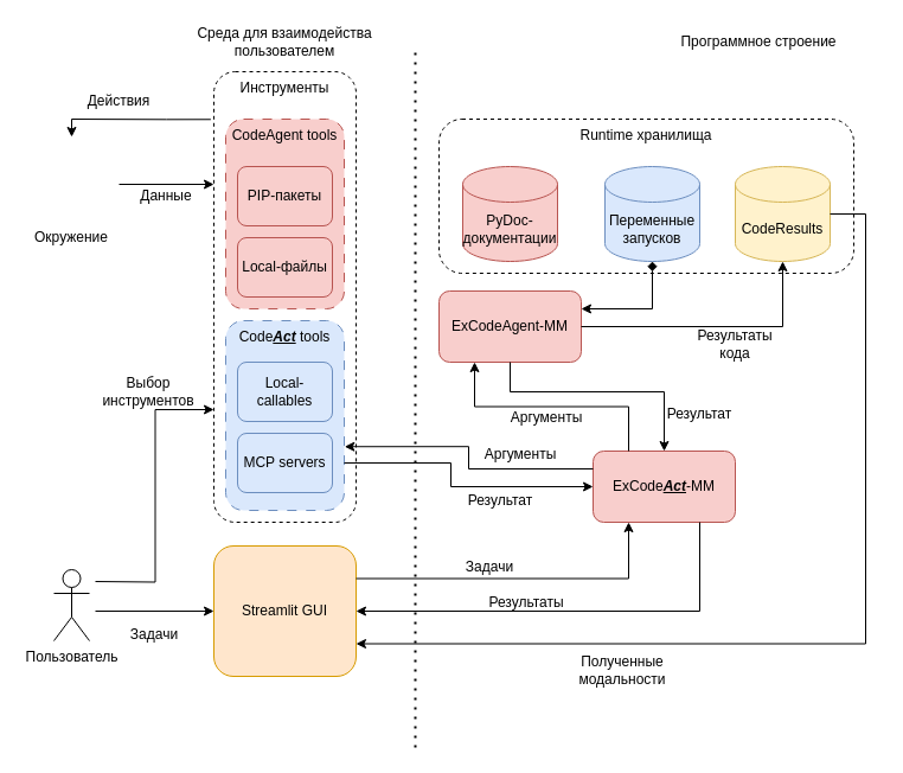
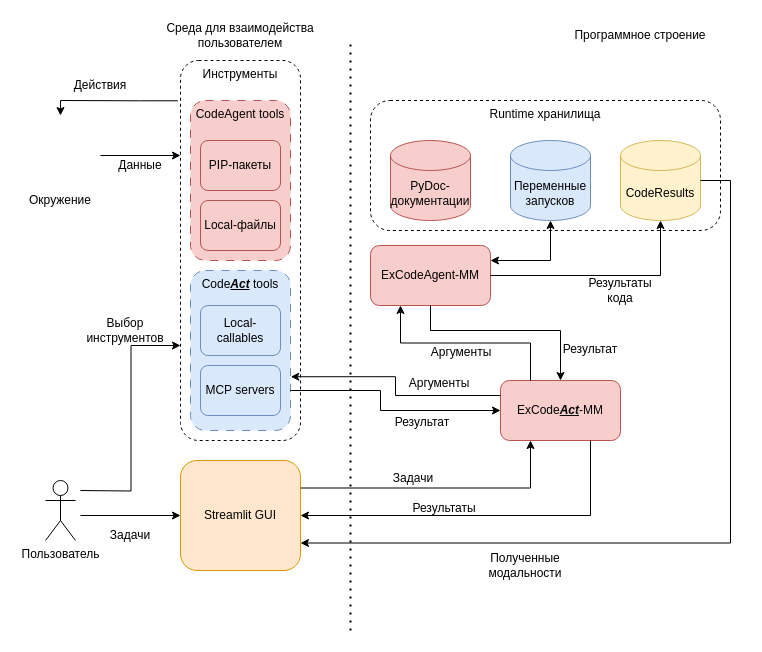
  <mxCell id="0" />
  <mxCell id="1" parent="0" />
  <mxCell id="2" value="Runtime хранилища" style="rounded=1;whiteSpace=wrap;html=1;fillColor=none;dashed=1;verticalAlign=top;" vertex="1" parent="1"><mxGeometry x="370" y="100" width="350" height="130" as="geometry" /></mxCell>
  <mxCell id="3" value="Пользователь" style="shape=umlActor;verticalLabelPosition=bottom;verticalAlign=top;html=1;outlineConnect=0;" vertex="1" parent="1"><mxGeometry x="45" y="480" width="30" height="60" as="geometry" /></mxCell>
  <mxCell id="4" value="" style="endArrow=none;dashed=1;html=1;dashPattern=1 3;strokeWidth=2;rounded=0;" edge="1" parent="1"><mxGeometry width="50" height="50" relative="1" as="geometry"><mxPoint x="350" y="630" as="sourcePoint" /><mxPoint x="350" y="40" as="targetPoint" /></mxGeometry></mxCell>
  <mxCell id="5" value="Среда для взаимодейства пользователем" style="text;html=1;align=center;verticalAlign=middle;whiteSpace=wrap;rounded=0;" vertex="1" parent="1"><mxGeometry x="140" y="20" width="200" height="30" as="geometry" /></mxCell>
  <mxCell id="6" value="Программное строение" style="text;html=1;align=center;verticalAlign=middle;whiteSpace=wrap;rounded=0;" vertex="1" parent="1"><mxGeometry x="540" y="20" width="200" height="30" as="geometry" /></mxCell>
  <mxCell id="7" value="Инструменты" style="rounded=1;whiteSpace=wrap;html=1;verticalAlign=top;dashed=1;" vertex="1" parent="1"><mxGeometry x="180" y="60" width="120" height="380" as="geometry" /></mxCell>
  <mxCell id="8" value="CodeAgent tools" style="rounded=1;whiteSpace=wrap;html=1;dashed=1;dashPattern=8 8;verticalAlign=top;fillColor=#f8cecc;strokeColor=#b85450;" vertex="1" parent="1"><mxGeometry x="190" y="100" width="100" height="160" as="geometry" /></mxCell>
  <mxCell id="9" value="Code&lt;b style=&quot;font-style: italic; text-decoration-line: underline;&quot;&gt;Act&lt;/b&gt; tools" style="rounded=1;whiteSpace=wrap;html=1;dashed=1;dashPattern=8 8;verticalAlign=top;fillColor=#dae8fc;strokeColor=#6c8ebf;" vertex="1" parent="1"><mxGeometry x="190" y="270" width="100" height="160" as="geometry" /></mxCell>
  <mxCell id="10" value="PIP-пакеты" style="rounded=1;whiteSpace=wrap;html=1;fillColor=#f8cecc;strokeColor=#b85450;" vertex="1" parent="1"><mxGeometry x="200" y="140" width="80" height="50" as="geometry" /></mxCell>
  <mxCell id="11" value="Local-файлы" style="rounded=1;whiteSpace=wrap;html=1;fillColor=#f8cecc;strokeColor=#b85450;" vertex="1" parent="1"><mxGeometry x="200" y="200" width="80" height="50" as="geometry" /></mxCell>
  <mxCell id="12" value="Local-callables" style="rounded=1;whiteSpace=wrap;html=1;fillColor=#dae8fc;strokeColor=#6c8ebf;" vertex="1" parent="1"><mxGeometry x="200" y="305" width="80" height="50" as="geometry" /></mxCell>
  <mxCell id="13" value="MCP servers" style="rounded=1;whiteSpace=wrap;html=1;fillColor=#dae8fc;strokeColor=#6c8ebf;" vertex="1" parent="1"><mxGeometry x="200" y="365" width="80" height="50" as="geometry" /></mxCell>
  <mxCell id="14" value="Streamlit GUI" style="rounded=1;whiteSpace=wrap;html=1;fillColor=#ffe6cc;strokeColor=#d79b00;" vertex="1" parent="1"><mxGeometry x="180" y="460" width="120" height="110" as="geometry" /></mxCell>
  <mxCell id="15" value="PyDoc-документации" style="shape=cylinder3;whiteSpace=wrap;html=1;boundedLbl=1;backgroundOutline=1;size=15;fillColor=#f8cecc;strokeColor=#b85450;" vertex="1" parent="1"><mxGeometry x="390" y="140" width="80" height="80" as="geometry" /></mxCell>
  <mxCell id="16" value="" style="shape=image;verticalLabelPosition=bottom;labelBackgroundColor=default;verticalAlign=top;aspect=fixed;imageAspect=0;image=https://cdn-icons-png.flaticon.com/512/832/832051.png;" vertex="1" parent="1"><mxGeometry x="20" y="115" width="80" height="80" as="geometry" /></mxCell>
  <mxCell id="17" value="Окружение" style="text;html=1;align=center;verticalAlign=middle;whiteSpace=wrap;rounded=0;" vertex="1" parent="1"><mxGeometry x="20" y="185" width="80" height="30" as="geometry" /></mxCell>
  <mxCell id="18" value="" style="endArrow=classic;html=1;rounded=0;exitX=-0.022;exitY=0.106;exitDx=0;exitDy=0;entryX=0.5;entryY=0;entryDx=0;entryDy=0;exitPerimeter=0;edgeStyle=orthogonalEdgeStyle;" edge="1" parent="1" source="7" target="16"><mxGeometry width="50" height="50" relative="1" as="geometry"><mxPoint x="420" y="310" as="sourcePoint" /><mxPoint x="470" y="260" as="targetPoint" /><Array as="points"><mxPoint x="140" y="100" /><mxPoint x="60" y="100" /></Array></mxGeometry></mxCell>
  <mxCell id="19" value="" style="endArrow=classic;html=1;rounded=0;entryX=0;entryY=0.5;entryDx=0;entryDy=0;" edge="1" parent="1" target="14"><mxGeometry width="50" height="50" relative="1" as="geometry"><mxPoint x="80" y="515" as="sourcePoint" /><mxPoint x="470" y="260" as="targetPoint" /></mxGeometry></mxCell>
  <mxCell id="20" value="" style="endArrow=classic;html=1;rounded=0;entryX=0;entryY=0.75;entryDx=0;entryDy=0;edgeStyle=orthogonalEdgeStyle;" edge="1" parent="1" target="7"><mxGeometry width="50" height="50" relative="1" as="geometry"><mxPoint x="80" y="490" as="sourcePoint" /><mxPoint x="130" y="329.58" as="targetPoint" /></mxGeometry></mxCell>
  <mxCell id="21" value="Выбор инструментов" style="text;html=1;align=center;verticalAlign=middle;whiteSpace=wrap;rounded=0;" vertex="1" parent="1"><mxGeometry x="75" y="315" width="100" height="30" as="geometry" /></mxCell>
  <mxCell id="22" value="Задачи" style="text;html=1;align=center;verticalAlign=middle;whiteSpace=wrap;rounded=0;" vertex="1" parent="1"><mxGeometry x="100" y="520" width="60" height="30" as="geometry" /></mxCell>
  <mxCell id="23" value="ExCodeAgent-MM" style="rounded=1;whiteSpace=wrap;html=1;fillColor=#f8cecc;strokeColor=#b85450;" vertex="1" parent="1"><mxGeometry x="370" y="245" width="120" height="60" as="geometry" /></mxCell>
  <mxCell id="24" value="ExCode&lt;b&gt;&lt;u&gt;&lt;i&gt;Act&lt;/i&gt;&lt;/u&gt;&lt;/b&gt;-MM" style="rounded=1;whiteSpace=wrap;html=1;fillColor=#f8cecc;strokeColor=#b85450;" vertex="1" parent="1"><mxGeometry x="500" y="380" width="120" height="60" as="geometry" /></mxCell>
  <mxCell id="25" value="" style="endArrow=classic;html=1;rounded=0;exitX=1;exitY=0.75;exitDx=0;exitDy=0;edgeStyle=orthogonalEdgeStyle;" edge="1" parent="1" source="9"><mxGeometry width="50" height="50" relative="1" as="geometry"><mxPoint x="290" y="370" as="sourcePoint" /><mxPoint x="500" y="410" as="targetPoint" /><Array as="points"><mxPoint x="380" y="390" /><mxPoint x="380" y="410" /><mxPoint x="500" y="410" /></Array></mxGeometry></mxCell>
  <mxCell id="26" value="Переменные запусков" style="shape=cylinder3;whiteSpace=wrap;html=1;boundedLbl=1;backgroundOutline=1;size=15;fillColor=#dae8fc;strokeColor=#6c8ebf;" vertex="1" parent="1"><mxGeometry x="510" y="140" width="80" height="80" as="geometry" /></mxCell>
  <mxCell id="27" value="CodeResults" style="shape=cylinder3;whiteSpace=wrap;html=1;boundedLbl=1;backgroundOutline=1;size=15;fillColor=#fff2cc;strokeColor=#d6b656;" vertex="1" parent="1"><mxGeometry x="620" y="140" width="80" height="80" as="geometry" /></mxCell>
  <mxCell id="28" value="" style="endArrow=classic;html=1;rounded=0;exitX=0;exitY=0.25;exitDx=0;exitDy=0;entryX=1.003;entryY=0.664;entryDx=0;entryDy=0;edgeStyle=orthogonalEdgeStyle;entryPerimeter=0;" edge="1" parent="1" source="24" target="9"><mxGeometry width="50" height="50" relative="1" as="geometry"><mxPoint x="470" y="335" as="sourcePoint" /><mxPoint x="350" y="350" as="targetPoint" /></mxGeometry></mxCell>
- <mxCell id="29" value="" style="endArrow=diamond;html=1;rounded=0;exitX=1;exitY=0.25;exitDx=0;exitDy=0;entryX=0.5;entryY=1;entryDx=0;entryDy=0;entryPerimeter=0;edgeStyle=orthogonalEdgeStyle;startArrow=classic;startFill=1;" edge="1" parent="1" source="23" target="26"><mxGeometry width="50" height="50" relative="1" as="geometry"><mxPoint x="380" y="380" as="sourcePoint" /><mxPoint x="430" y="330" as="targetPoint" /></mxGeometry></mxCell>
+ <mxCell id="29" value="" style="endArrow=classic;html=1;rounded=0;exitX=1;exitY=0.25;exitDx=0;exitDy=0;entryX=0.5;entryY=1;entryDx=0;entryDy=0;entryPerimeter=0;edgeStyle=orthogonalEdgeStyle;startArrow=classic;startFill=1;" edge="1" parent="1" source="23" target="26"><mxGeometry width="50" height="50" relative="1" as="geometry"><mxPoint x="380" y="380" as="sourcePoint" /><mxPoint x="430" y="330" as="targetPoint" /></mxGeometry></mxCell>
  <mxCell id="30" value="" style="endArrow=classic;html=1;rounded=0;exitX=1;exitY=0.5;exitDx=0;exitDy=0;entryX=0.5;entryY=1;entryDx=0;entryDy=0;entryPerimeter=0;edgeStyle=orthogonalEdgeStyle;startArrow=none;startFill=0;" edge="1" parent="1" source="23" target="27"><mxGeometry width="50" height="50" relative="1" as="geometry"><mxPoint x="500" y="270" as="sourcePoint" /><mxPoint x="560" y="230" as="targetPoint" /></mxGeometry></mxCell>
  <mxCell id="31" value="" style="endArrow=classic;html=1;rounded=0;exitX=0.25;exitY=0;exitDx=0;exitDy=0;entryX=0.25;entryY=1;entryDx=0;entryDy=0;edgeStyle=orthogonalEdgeStyle;" edge="1" parent="1" source="24" target="23"><mxGeometry width="50" height="50" relative="1" as="geometry"><mxPoint x="310" y="400" as="sourcePoint" /><mxPoint x="360" y="350" as="targetPoint" /></mxGeometry></mxCell>
  <mxCell id="32" value="" style="endArrow=classic;html=1;rounded=0;exitX=1;exitY=0.5;exitDx=0;exitDy=0;exitPerimeter=0;entryX=1;entryY=0.75;entryDx=0;entryDy=0;edgeStyle=orthogonalEdgeStyle;" edge="1" parent="1" source="27" target="14"><mxGeometry width="50" height="50" relative="1" as="geometry"><mxPoint x="490" y="380" as="sourcePoint" /><mxPoint x="540" y="330" as="targetPoint" /><Array as="points"><mxPoint x="730" y="180" /><mxPoint x="730" y="543" /></Array></mxGeometry></mxCell>
  <mxCell id="33" value="" style="endArrow=classic;html=1;rounded=0;exitX=1;exitY=0.25;exitDx=0;exitDy=0;entryX=0.25;entryY=1;entryDx=0;entryDy=0;edgeStyle=orthogonalEdgeStyle;" edge="1" parent="1" source="14" target="24"><mxGeometry width="50" height="50" relative="1" as="geometry"><mxPoint x="490" y="380" as="sourcePoint" /><mxPoint x="540" y="330" as="targetPoint" /></mxGeometry></mxCell>
  <mxCell id="34" value="Задачи" style="text;html=1;align=center;verticalAlign=middle;whiteSpace=wrap;rounded=0;" vertex="1" parent="1"><mxGeometry x="383" y="463" width="60" height="30" as="geometry" /></mxCell>
  <mxCell id="35" value="Полученные модальности" style="text;html=1;align=center;verticalAlign=middle;whiteSpace=wrap;rounded=0;" vertex="1" parent="1"><mxGeometry x="470" y="550" width="110" height="30" as="geometry" /></mxCell>
  <mxCell id="36" value="" style="endArrow=classic;html=1;rounded=0;exitX=0.75;exitY=1;exitDx=0;exitDy=0;entryX=1;entryY=0.5;entryDx=0;entryDy=0;edgeStyle=orthogonalEdgeStyle;" edge="1" parent="1" source="24" target="14"><mxGeometry width="50" height="50" relative="1" as="geometry"><mxPoint x="490" y="380" as="sourcePoint" /><mxPoint x="540" y="330" as="targetPoint" /></mxGeometry></mxCell>
  <mxCell id="37" value="Результаты" style="text;html=1;align=center;verticalAlign=middle;whiteSpace=wrap;rounded=0;" vertex="1" parent="1"><mxGeometry x="414" y="493" width="60" height="30" as="geometry" /></mxCell>
  <mxCell id="38" value="Действия" style="text;html=1;align=center;verticalAlign=middle;whiteSpace=wrap;rounded=0;" vertex="1" parent="1"><mxGeometry y="70" width="60" height="30" as="geometry" x="70" /></mxCell>
  <mxCell id="39" value="" style="endArrow=classic;html=1;rounded=0;exitX=1;exitY=0.5;exitDx=0;exitDy=0;entryX=0;entryY=0.25;entryDx=0;entryDy=0;" edge="1" parent="1" source="16" target="7"><mxGeometry width="50" height="50" relative="1" as="geometry"><mxPoint x="290" y="140" as="sourcePoint" /><mxPoint x="340" y="90" as="targetPoint" /></mxGeometry></mxCell>
  <mxCell id="40" value="Данные" style="text;html=1;align=center;verticalAlign=middle;whiteSpace=wrap;rounded=0;" vertex="1" parent="1"><mxGeometry x="100" y="150" width="80" height="30" as="geometry" /></mxCell>
  <mxCell id="41" value="Аргументы" style="text;html=1;align=center;verticalAlign=middle;whiteSpace=wrap;rounded=0;" vertex="1" parent="1"><mxGeometry x="431" y="337" width="60" height="30" as="geometry" /></mxCell>
  <mxCell id="42" value="Аргументы" style="text;html=1;align=center;verticalAlign=middle;whiteSpace=wrap;rounded=0;" vertex="1" parent="1"><mxGeometry x="409" y="368" width="60" height="30" as="geometry" /></mxCell>
  <mxCell id="43" value="Результат" style="text;html=1;align=center;verticalAlign=middle;whiteSpace=wrap;rounded=0;" vertex="1" parent="1"><mxGeometry x="392" y="407" width="60" height="30" as="geometry" /></mxCell>
  <mxCell id="44" value="" style="endArrow=classic;html=1;rounded=0;exitX=0.5;exitY=1;exitDx=0;exitDy=0;entryX=0.5;entryY=0;entryDx=0;entryDy=0;edgeStyle=orthogonalEdgeStyle;" edge="1" parent="1" source="23" target="24"><mxGeometry width="50" height="50" relative="1" as="geometry"><mxPoint x="440" y="330" as="sourcePoint" /><mxPoint x="490" y="280" as="targetPoint" /><Array as="points"><mxPoint x="430" y="330" /><mxPoint x="560" y="330" /></Array></mxGeometry></mxCell>
  <mxCell id="45" value="Результат" style="text;html=1;align=center;verticalAlign=middle;whiteSpace=wrap;rounded=0;" vertex="1" parent="1"><mxGeometry x="560" y="334" width="60" height="30" as="geometry" /></mxCell>
  <mxCell id="46" value="Результаты кода" style="text;html=1;align=center;verticalAlign=middle;whiteSpace=wrap;rounded=0;" vertex="1" parent="1"><mxGeometry x="590" y="275" width="60" height="30" as="geometry" /></mxCell>
